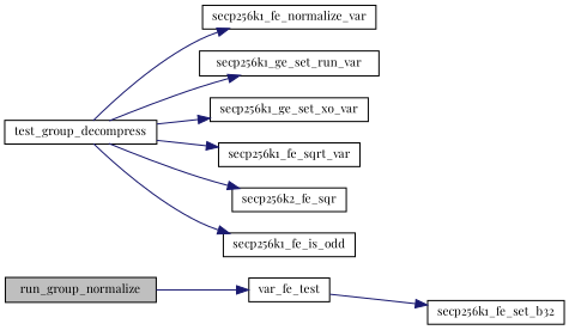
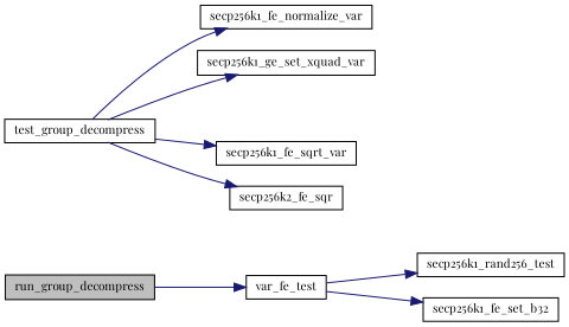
  digraph {
    fontname="Playfair Display"
    rankdir=LR
    node [color=black fillcolor=white fontname="Playfair Display" fontsize=10 shape=record style=filled]
    edge [color=midnightblue fontname="Playfair Display" fontsize=10 labelfontname=Helvetica labelfontsize=10 style=solid]
-   n1 [fillcolor=grey75 fontcolor=black height=0.2 label=run_group_normalize width=0.4]
+   n1 [fillcolor=grey75 fontcolor=black height=0.2 label=run_group_decompress width=0.4]
    n2 [height=0.2 label=var_fe_test width=0.4]
+   n3 [height=0.2 label=secp256k1_rand256_test width=0.4]
    n4 [height=0.2 label=secp256k1_fe_set_b32 width=0.4]
    n5 [height=0.2 label=test_group_decompress width=0.4]
    n6 [height=0.2 label=secp256k1_fe_normalize_var width=0.4]
-   n7 [height=0.2 label=secp256k1_ge_set_run_var width=0.4]
-   n8 [height=0.2 label=secp256k1_ge_set_xo_var width=0.4]
+   n7 [height=0.2 label=secp256k1_ge_set_xquad_var width=0.4]
    n9 [height=0.2 label=secp256k1_fe_sqrt_var width=0.4]
    n10 [height=0.2 label=secp256k2_fe_sqr width=0.4]
-   n11 [height=0.2 label=secp256k1_fe_is_odd width=0.4]
    n1 -> n2
+   n2 -> n3
    n2 -> n4
    n5 -> n6
    n5 -> n7
-   n5 -> n8
    n5 -> n9
    n5 -> n10
-   n5 -> n11
  }
